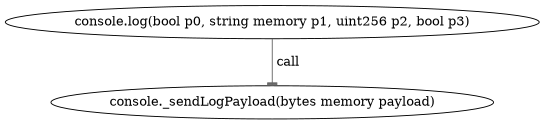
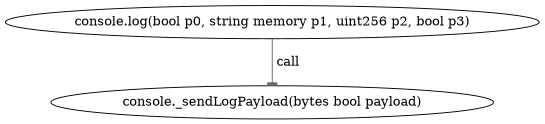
  digraph {
    "console.log(bool p0, string memory p1, uint256 p2, bool p3)" [height=0.5 width=6.8036]
-   "console._sendLogPayload(bytes memory payload)" [height=0.5 width=5.7372]
+   "console._sendLogPayload(bytes memory payload)" [height=0.5 width=5.7372 label="console._sendLogPayload(bytes bool payload)"]
    "console.log(bool p0, string memory p1, uint256 p2, bool p3)" -> "console._sendLogPayload(bytes memory payload)" [label=" call" color=gray40 arrowhead=tee]
  }
